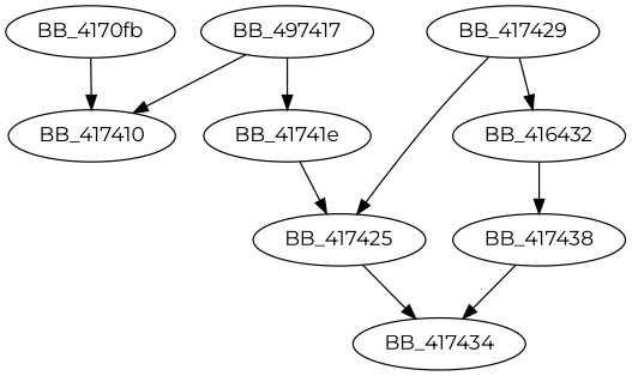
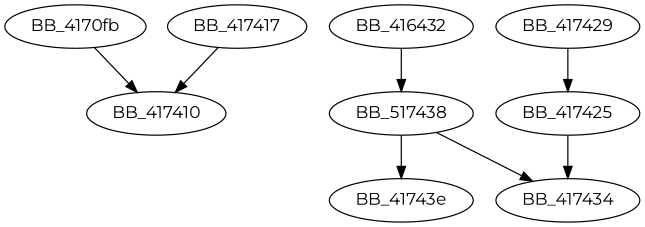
  digraph {
    fontname=Montserrat
    node [fontname=Montserrat]
    edge [fontname=Montserrat]
    n1 [label=BB_4170fb]
    BB_417410
-   BB_417417 [label=BB_497417]
-   BB_41741e
+   BB_417417
    BB_417425
    BB_417434
    BB_417429
    n8 [label=BB_416432]
-   BB_417438
+   BB_417438 [label=BB_517438]
+   BB_41743e
    n1 -> BB_417410
    BB_417417 -> BB_417410
-   BB_417417 -> BB_41741e
-   BB_41741e -> BB_417425
    BB_417425 -> BB_417434
    BB_417429 -> BB_417425
-   BB_417429 -> n8
    n8 -> BB_417438
    BB_417438 -> BB_417434
+   BB_417438 -> BB_41743e
  }
